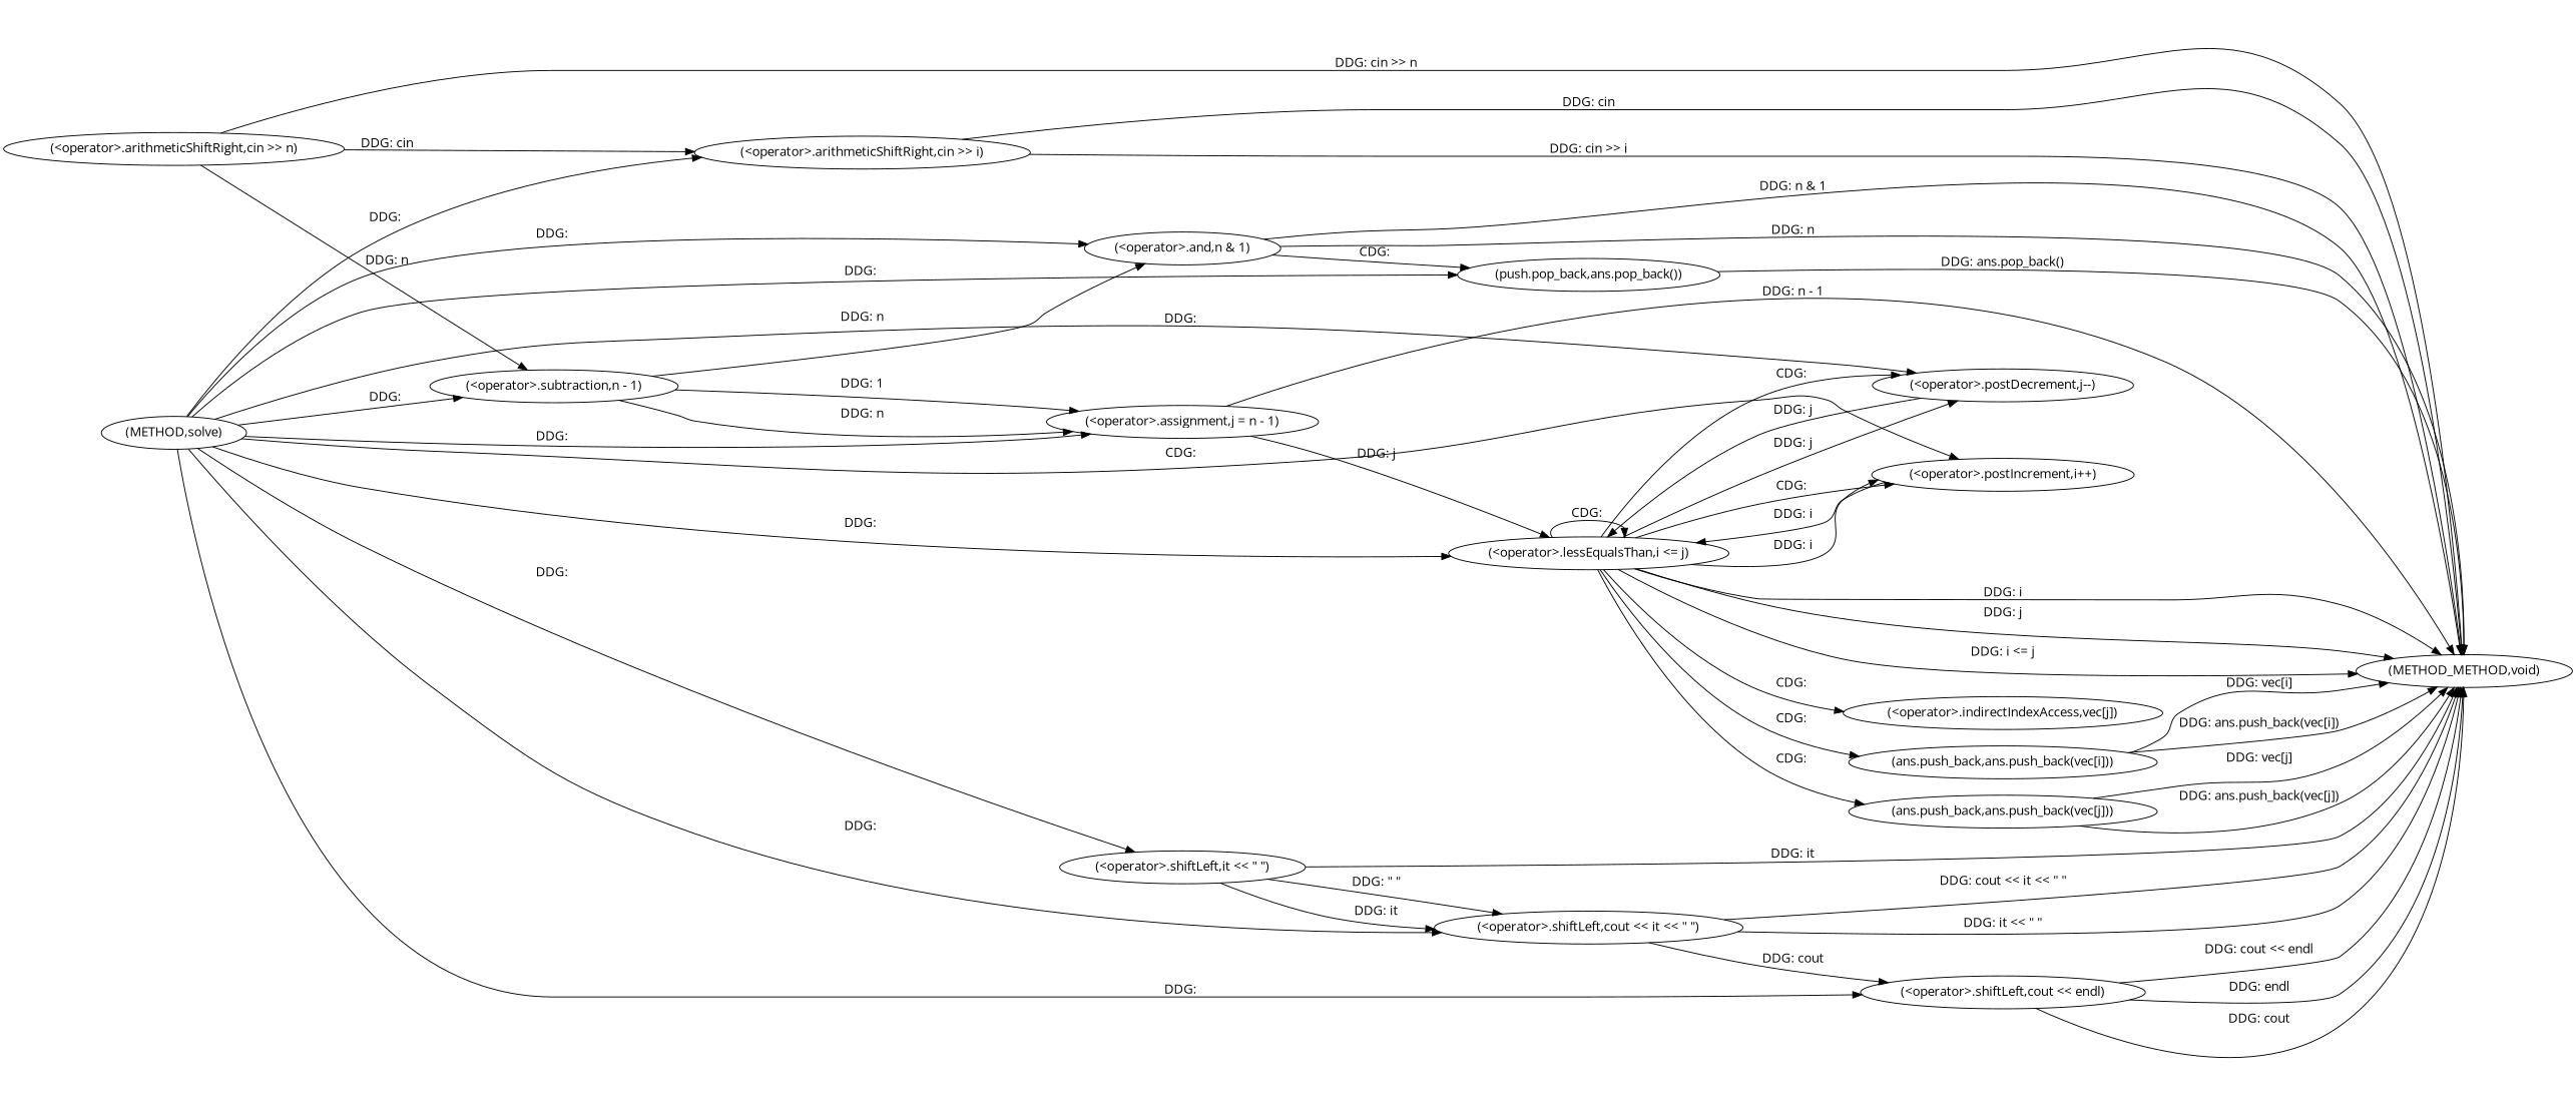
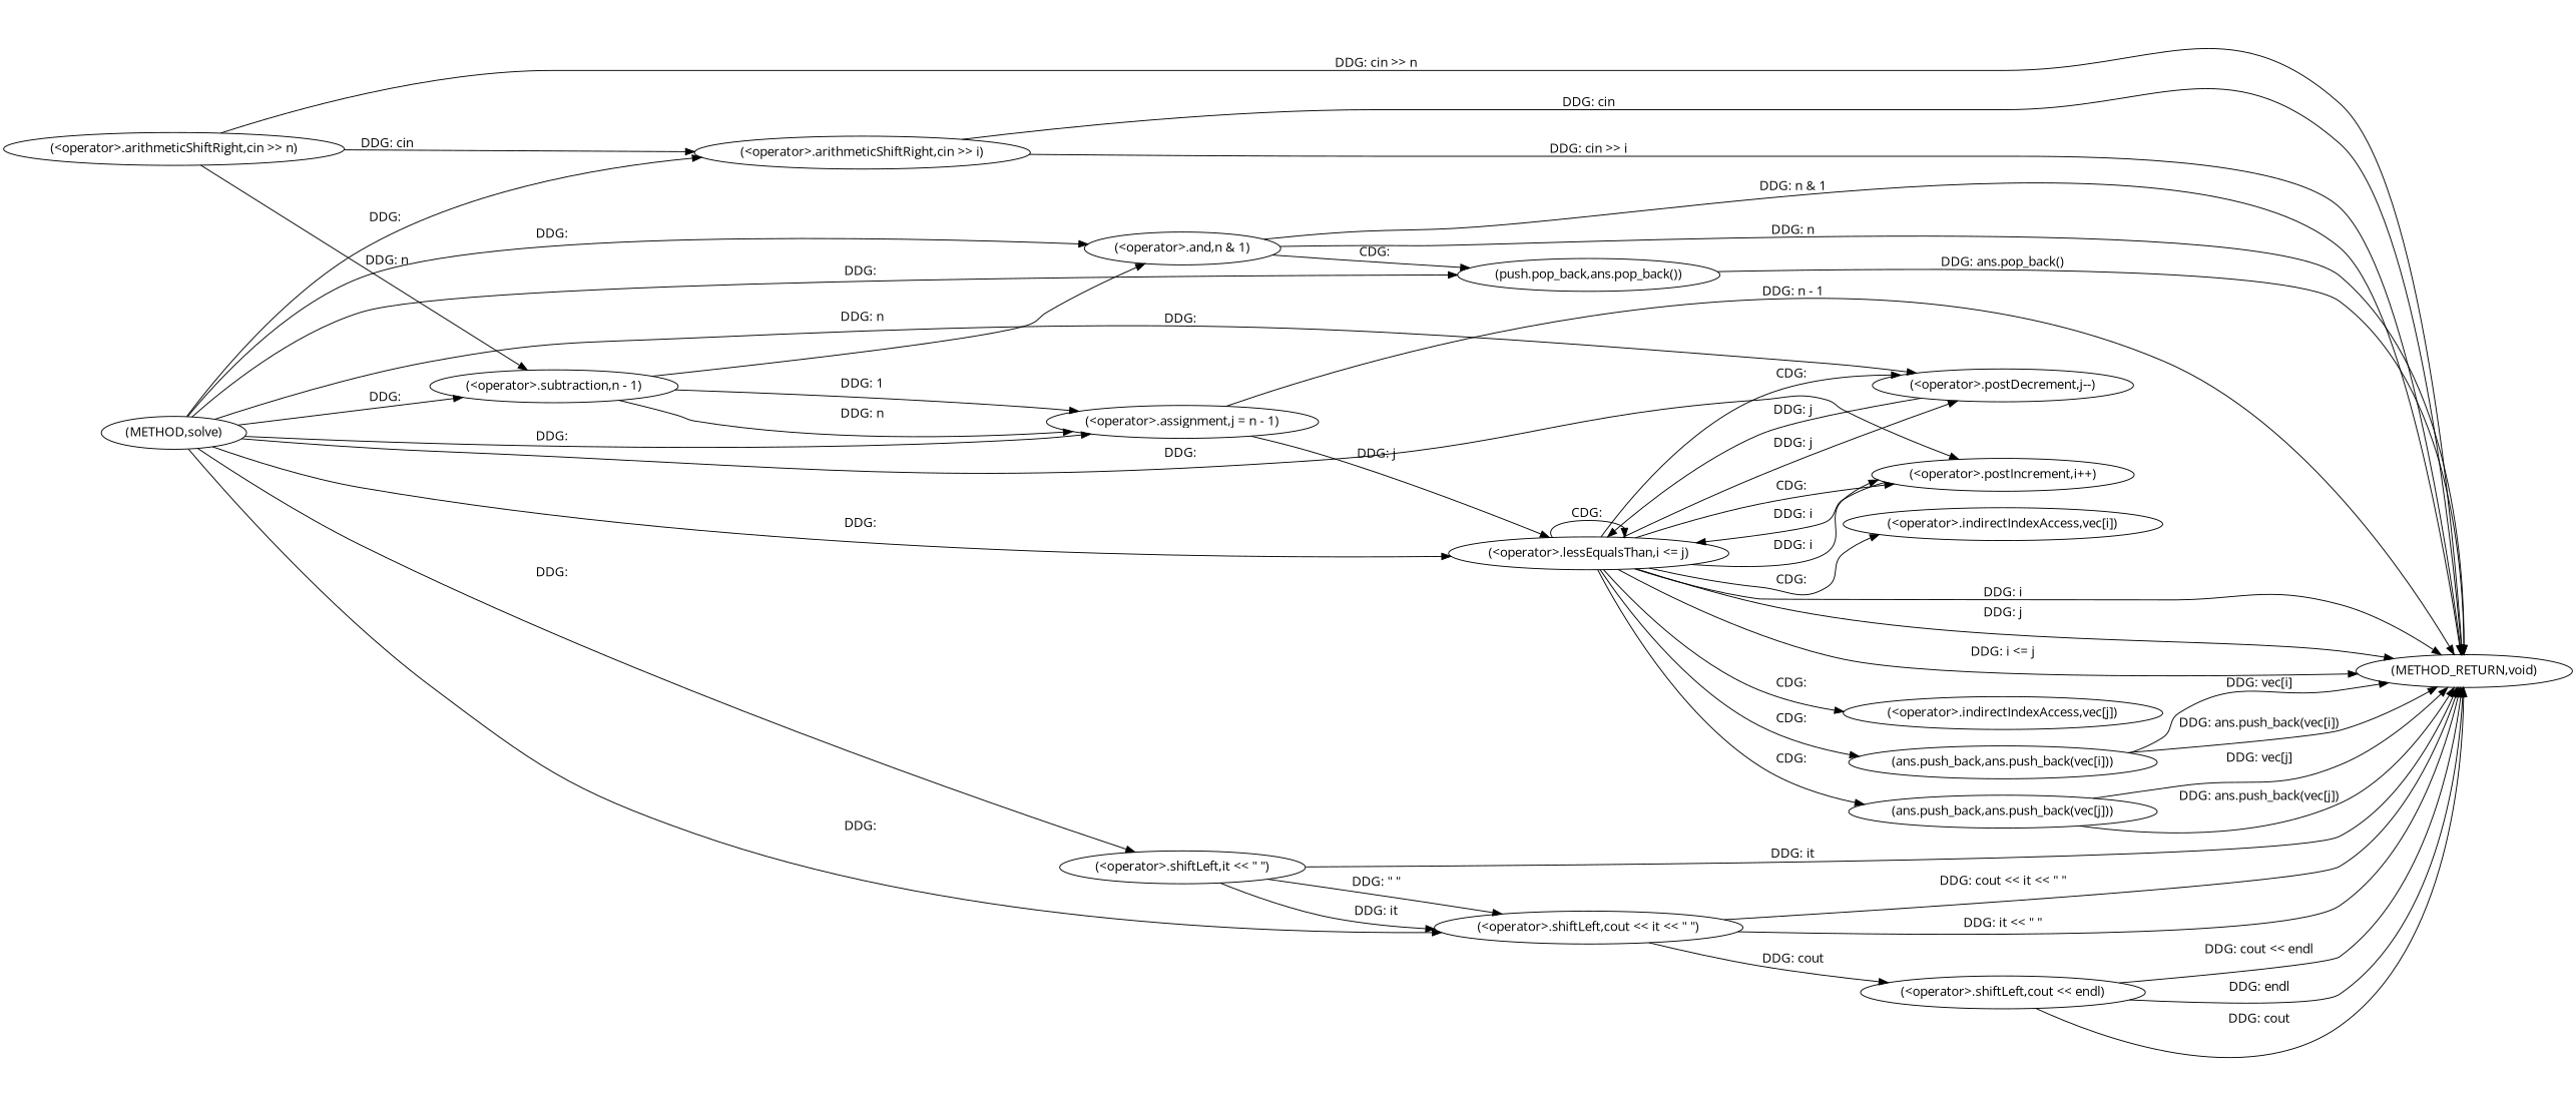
  digraph {
    fontname="Open Sans"
    rankdir=LR
    node [fontname="Open Sans"]
    edge [fontname="Open Sans"]
    n1 [label="(METHOD,solve)"]
    n2 [label="(<operator>.arithmeticShiftRight,cin >> i)"]
    n3 [label="(<operator>.assignment,j = n - 1)"]
    n4 [label="(<operator>.shiftLeft,cout << it << \" \")"]
    n5 [label="(<operator>.shiftLeft,cout << endl)"]
    n6 [label="(<operator>.lessEqualsThan,i <= j)"]
    n7 [label="(<operator>.and,n & 1)"]
    n8 [label="(push.pop_back,ans.pop_back())"]
    n9 [label="(<operator>.subtraction,n - 1)"]
    n10 [label="(<operator>.shiftLeft,it << \" \")"]
    n11 [label="(<operator>.postIncrement,i++)"]
    n12 [label="(<operator>.postDecrement,j--)"]
    n13 [label="(<operator>.arithmeticShiftRight,cin >> n)"]
-   n14 [label="(METHOD_METHOD,void)"]
+   n14 [label="(METHOD_RETURN,void)"]
    n15 [label="(ans.push_back,ans.push_back(vec[i]))"]
    n16 [label="(ans.push_back,ans.push_back(vec[j]))"]
+   n17 [label="(<operator>.indirectIndexAccess,vec[i])"]
    n18 [label="(<operator>.indirectIndexAccess,vec[j])"]
    n1 -> n2 [label="DDG: "]
    n1 -> n3 [label="DDG: "]
    n1 -> n4 [label="DDG: "]
-   n1 -> n5 [label="DDG: "]
    n1 -> n6 [label="DDG: "]
    n1 -> n7 [label="DDG: "]
    n1 -> n8 [label="DDG: "]
    n1 -> n9 [label="DDG: "]
    n1 -> n10 [label="DDG: "]
-   n1 -> n11 [label="CDG: "]
+   n1 -> n11 [label="DDG: "]
    n1 -> n12 [label="DDG: "]
    n2 -> n14 [label="DDG: cin"]
    n2 -> n14 [label="DDG: cin >> i"]
    n3 -> n6 [label="DDG: j"]
    n3 -> n14 [label="DDG: n - 1"]
    n4 -> n5 [label="DDG: cout"]
    n4 -> n14 [label="DDG: it << \" \""]
    n4 -> n14 [label="DDG: cout << it << \" \""]
    n5 -> n14 [label="DDG: cout"]
    n5 -> n14 [label="DDG: cout << endl"]
    n5 -> n14 [label="DDG: endl"]
    n6 -> n6 [label="CDG: "]
    n6 -> n11 [label="DDG: i"]
    n6 -> n11 [label="CDG: "]
    n6 -> n12 [label="DDG: j"]
    n6 -> n12 [label="CDG: "]
    n6 -> n14 [label="DDG: i"]
    n6 -> n14 [label="DDG: j"]
    n6 -> n14 [label="DDG: i <= j"]
    n6 -> n15 [label="CDG: "]
    n6 -> n16 [label="CDG: "]
+   n6 -> n17 [label="CDG: "]
    n6 -> n18 [label="CDG: "]
    n7 -> n8 [label="CDG: "]
    n7 -> n14 [label="DDG: n"]
    n7 -> n14 [label="DDG: n & 1"]
    n8 -> n14 [label="DDG: ans.pop_back()"]
    n9 -> n3 [label="DDG: n"]
    n9 -> n3 [label="DDG: 1"]
    n9 -> n7 [label="DDG: n"]
    n10 -> n4 [label="DDG: \" \""]
    n10 -> n4 [label="DDG: it"]
    n10 -> n14 [label="DDG: it"]
    n11 -> n6 [label="DDG: i"]
    n12 -> n6 [label="DDG: j"]
    n13 -> n2 [label="DDG: cin"]
    n13 -> n9 [label="DDG: n"]
    n13 -> n14 [label="DDG: cin >> n"]
    n15 -> n14 [label="DDG: vec[i]"]
    n15 -> n14 [label="DDG: ans.push_back(vec[i])"]
    n16 -> n14 [label="DDG: vec[j]"]
    n16 -> n14 [label="DDG: ans.push_back(vec[j])"]
  }
